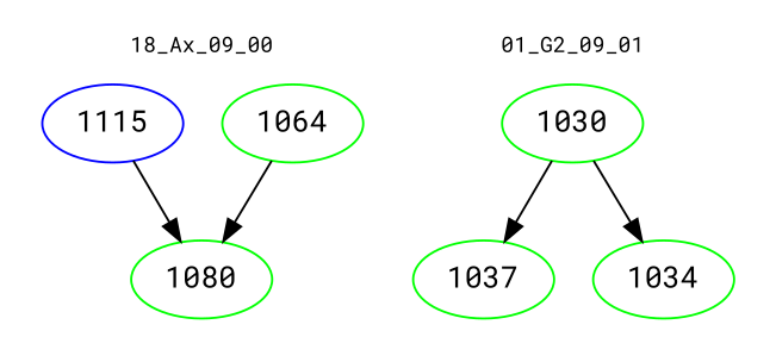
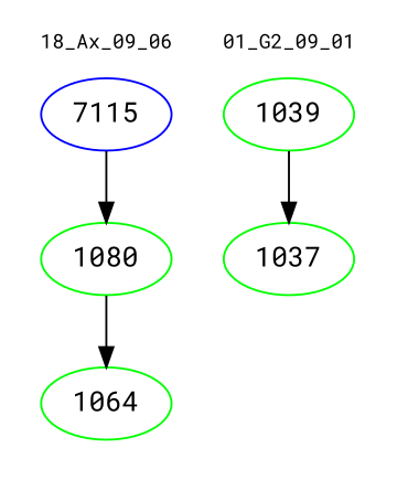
  digraph {
    fontname="Roboto Mono"
    node [color=green fontname="Roboto Mono"]
    edge [color=black fontname="Roboto Mono"]
    n1 [label=1080]
    n2 [label=1064]
-   n3 [color=blue label=1115]
-   n4 [label=1030]
+   n3 [color=blue label=7115]
+   n4 [label=1039]
    n5 [label=1037]
-   n6 [label=1034]
    subgraph cluster_1 {
      color=white
      fontsize=10
-     label="18_Ax_09_00"
+     label="18_Ax_09_06"
      n1
      n2
      n3
    }
    subgraph cluster_2 {
      color=white
      fontsize=10
      label="01_G2_09_01"
      n4
      n5
-     n6
    }
-   n2 -> n1
+   n1 -> n2
    n3 -> n1
    n4 -> n5
-   n4 -> n6
  }
